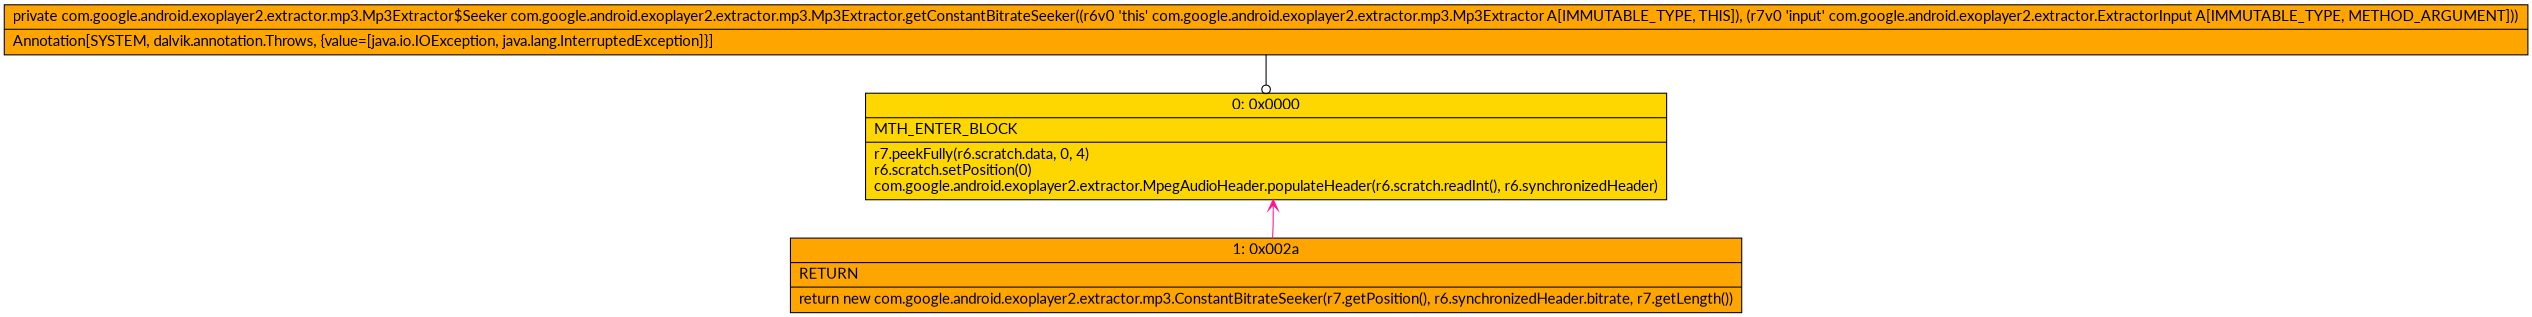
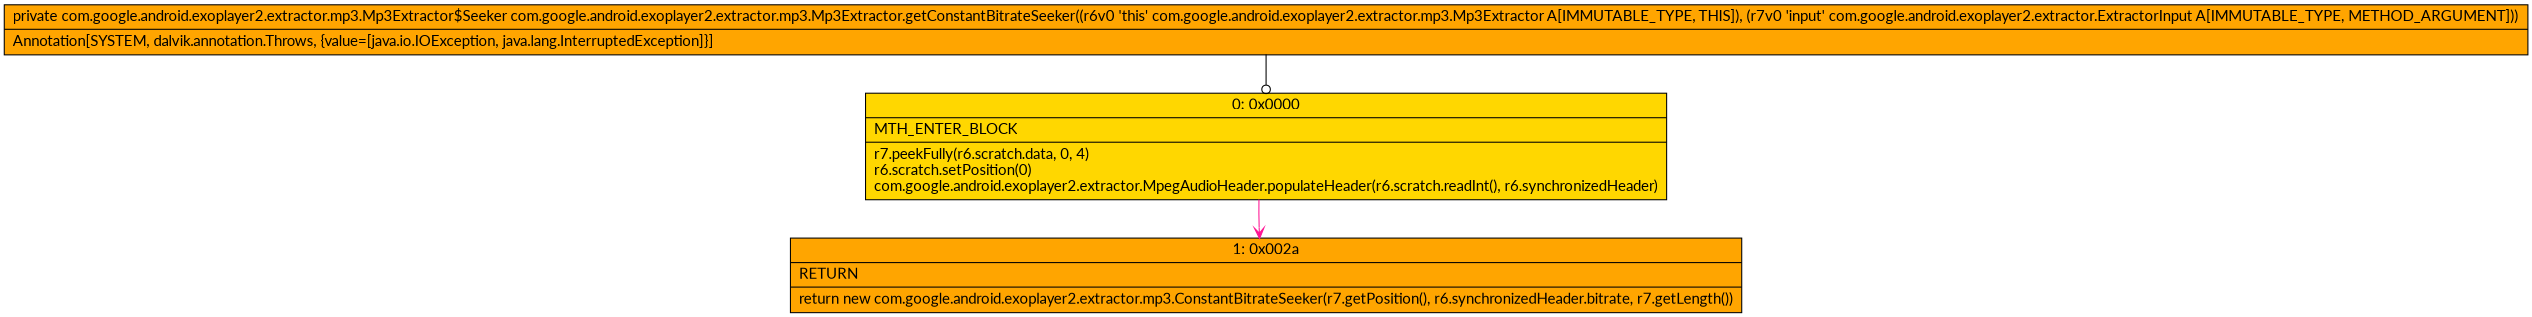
  digraph {
    fontname=Lato
    node [shape=record style=filled fillcolor=orange fontname=Lato]
    edge [fontname=Lato]
    n1 [label="{0\:\ 0x0000|MTH_ENTER_BLOCK\l|r7.peekFully(r6.scratch.data, 0, 4)\lr6.scratch.setPosition(0)\lcom.google.android.exoplayer2.extractor.MpegAudioHeader.populateHeader(r6.scratch.readInt(), r6.synchronizedHeader)\l}" fillcolor=gold]
    n2 [label="{1\:\ 0x002a|RETURN\l|return new com.google.android.exoplayer2.extractor.mp3.ConstantBitrateSeeker(r7.getPosition(), r6.synchronizedHeader.bitrate, r7.getLength())\l}"]
    n3 [label="{private com.google.android.exoplayer2.extractor.mp3.Mp3Extractor$Seeker com.google.android.exoplayer2.extractor.mp3.Mp3Extractor.getConstantBitrateSeeker((r6v0 'this' com.google.android.exoplayer2.extractor.mp3.Mp3Extractor A[IMMUTABLE_TYPE, THIS]), (r7v0 'input' com.google.android.exoplayer2.extractor.ExtractorInput A[IMMUTABLE_TYPE, METHOD_ARGUMENT]))  | Annotation[SYSTEM, dalvik.annotation.Throws, \{value=[java.io.IOException, java.lang.InterruptedException]\}]\l}"]
-   n2 -> n1 [color=deeppink arrowhead=vee]
+   n1 -> n2 [color=deeppink arrowhead=vee]
    n3 -> n1 [color=black arrowhead=odot]
  }
